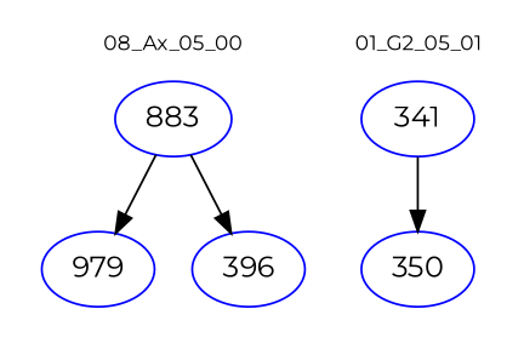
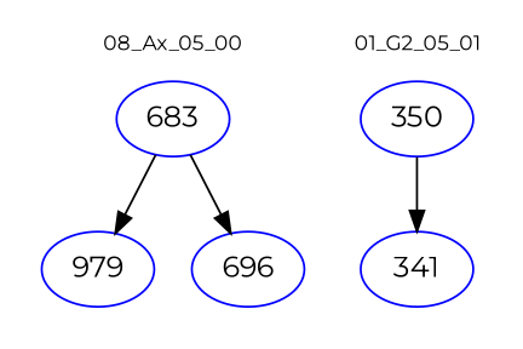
  digraph {
    fontname=Montserrat
    node [color=blue fontname=Montserrat]
    edge [color=black fontname=Montserrat]
-   n1 [label=883]
+   n1 [label=683]
    n2 [label=979]
-   n3 [label=396]
+   n3 [label=696]
    n4 [label=341]
    n5 [label=350]
    subgraph cluster_1 {
      color=white
      fontsize=10
      label="08_Ax_05_00"
      n1
      n2
      n3
    }
    subgraph cluster_2 {
      color=white
      fontsize=10
      label="01_G2_05_01"
      n4
      n5
    }
    n1 -> n2
    n1 -> n3
-   n4 -> n5
+   n5 -> n4
  }
